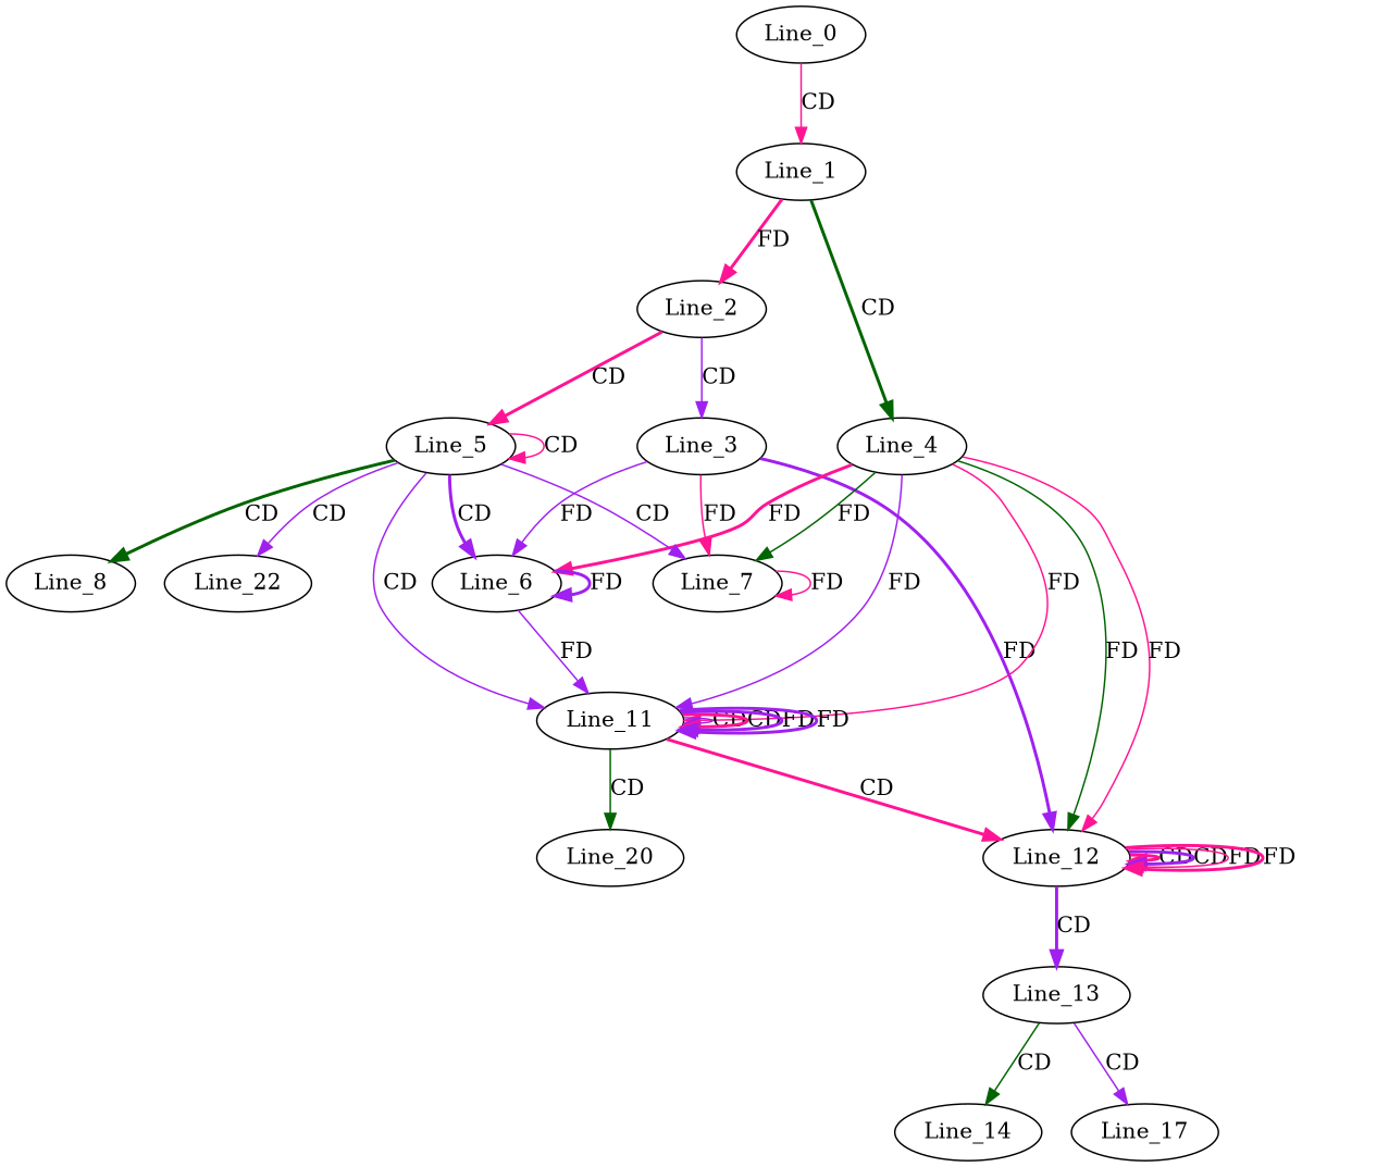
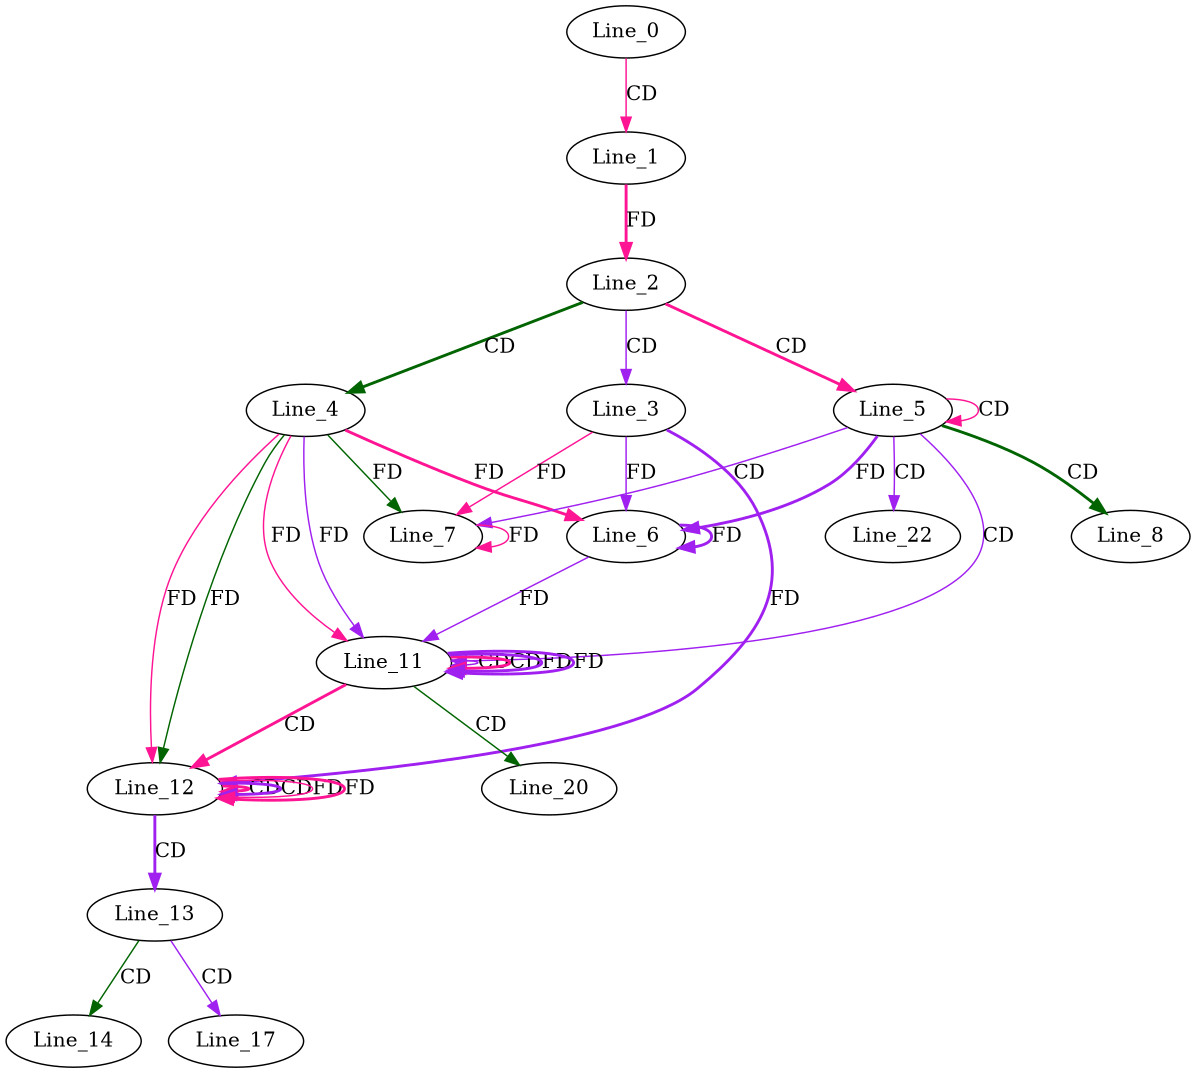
  digraph {
    edge [color=purple style=solid]
    Line_0
    Line_1
    Line_2
    Line_3
    Line_4
    Line_5
    Line_6
    Line_7
    Line_12
    Line_11
    Line_8
    Line_22
    Line_20
    Line_13
    Line_14
    Line_17
    Line_0 -> Line_1 [color=deeppink label=CD]
    Line_1 -> Line_2 [color=deeppink label=FD style=bold]
    Line_2 -> Line_3 [label=CD]
-   Line_1 -> Line_4 [color=darkgreen label=CD style=bold]
+   Line_2 -> Line_4 [color=darkgreen label=CD style=bold]
    Line_2 -> Line_5 [color=deeppink label=CD style=bold]
    Line_3 -> Line_6 [label=FD]
    Line_3 -> Line_7 [color=deeppink label=FD]
    Line_3 -> Line_12 [label=FD style=bold]
    Line_4 -> Line_6 [color=deeppink label=FD style=bold]
    Line_4 -> Line_7 [color=darkgreen label=FD]
    Line_4 -> Line_12 [color=darkgreen label=FD]
    Line_4 -> Line_12 [color=deeppink label=FD]
    Line_4 -> Line_11 [label=FD]
    Line_4 -> Line_11 [color=deeppink label=FD]
    Line_5 -> Line_5 [color=deeppink label=CD]
-   Line_5 -> Line_6 [label=CD style=bold]
+   Line_5 -> Line_6 [label=FD style=bold]
    Line_5 -> Line_7 [label=CD]
    Line_5 -> Line_11 [label=CD]
    Line_5 -> Line_8 [color=darkgreen label=CD style=bold]
    Line_5 -> Line_22 [label=CD]
    Line_6 -> Line_6 [label=FD style=bold]
    Line_6 -> Line_11 [label=FD]
    Line_7 -> Line_7 [color=deeppink label=FD]
    Line_12 -> Line_12 [color=deeppink label=CD style=bold]
    Line_12 -> Line_12 [label=CD style=bold]
    Line_12 -> Line_12 [color=deeppink label=FD]
    Line_12 -> Line_12 [color=deeppink label=FD style=bold]
    Line_12 -> Line_13 [label=CD style=bold]
    Line_11 -> Line_12 [color=deeppink label=CD style=bold]
    Line_11 -> Line_11 [label=CD]
    Line_11 -> Line_11 [color=deeppink label=CD style=bold]
    Line_11 -> Line_11 [label=FD style=bold]
    Line_11 -> Line_11 [label=FD style=bold]
    Line_11 -> Line_20 [color=darkgreen label=CD]
    Line_13 -> Line_14 [color=darkgreen label=CD]
    Line_13 -> Line_17 [label=CD]
  }
